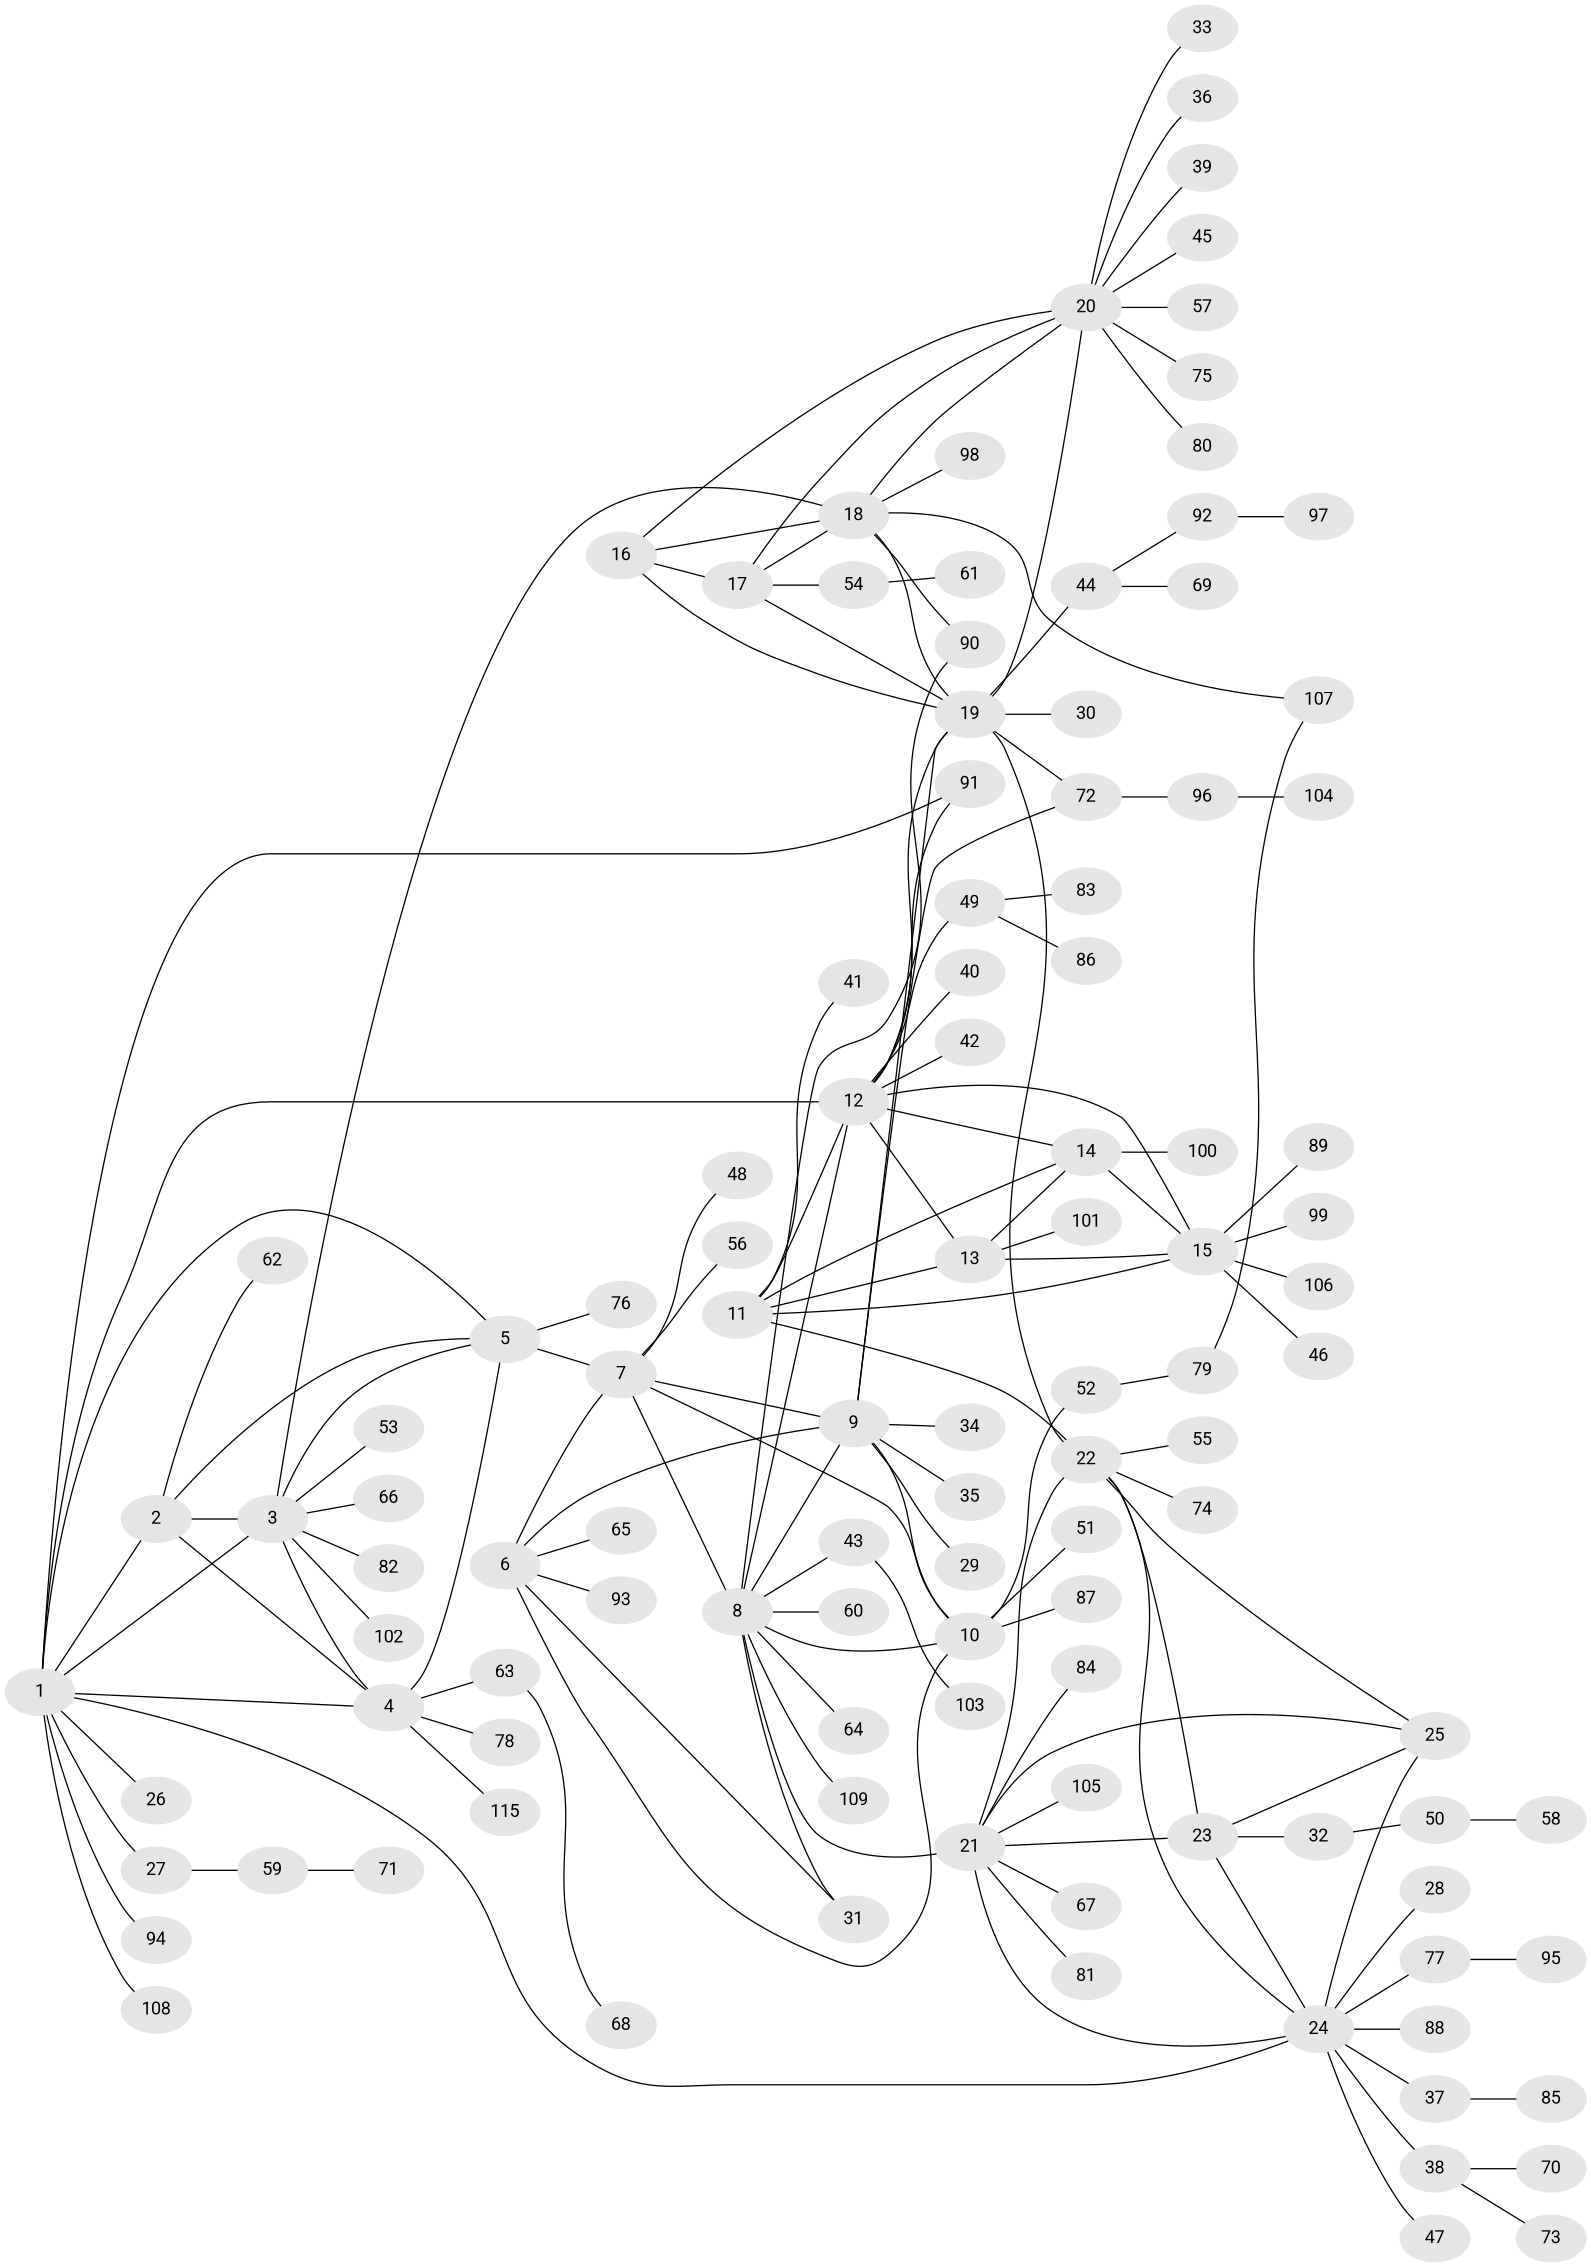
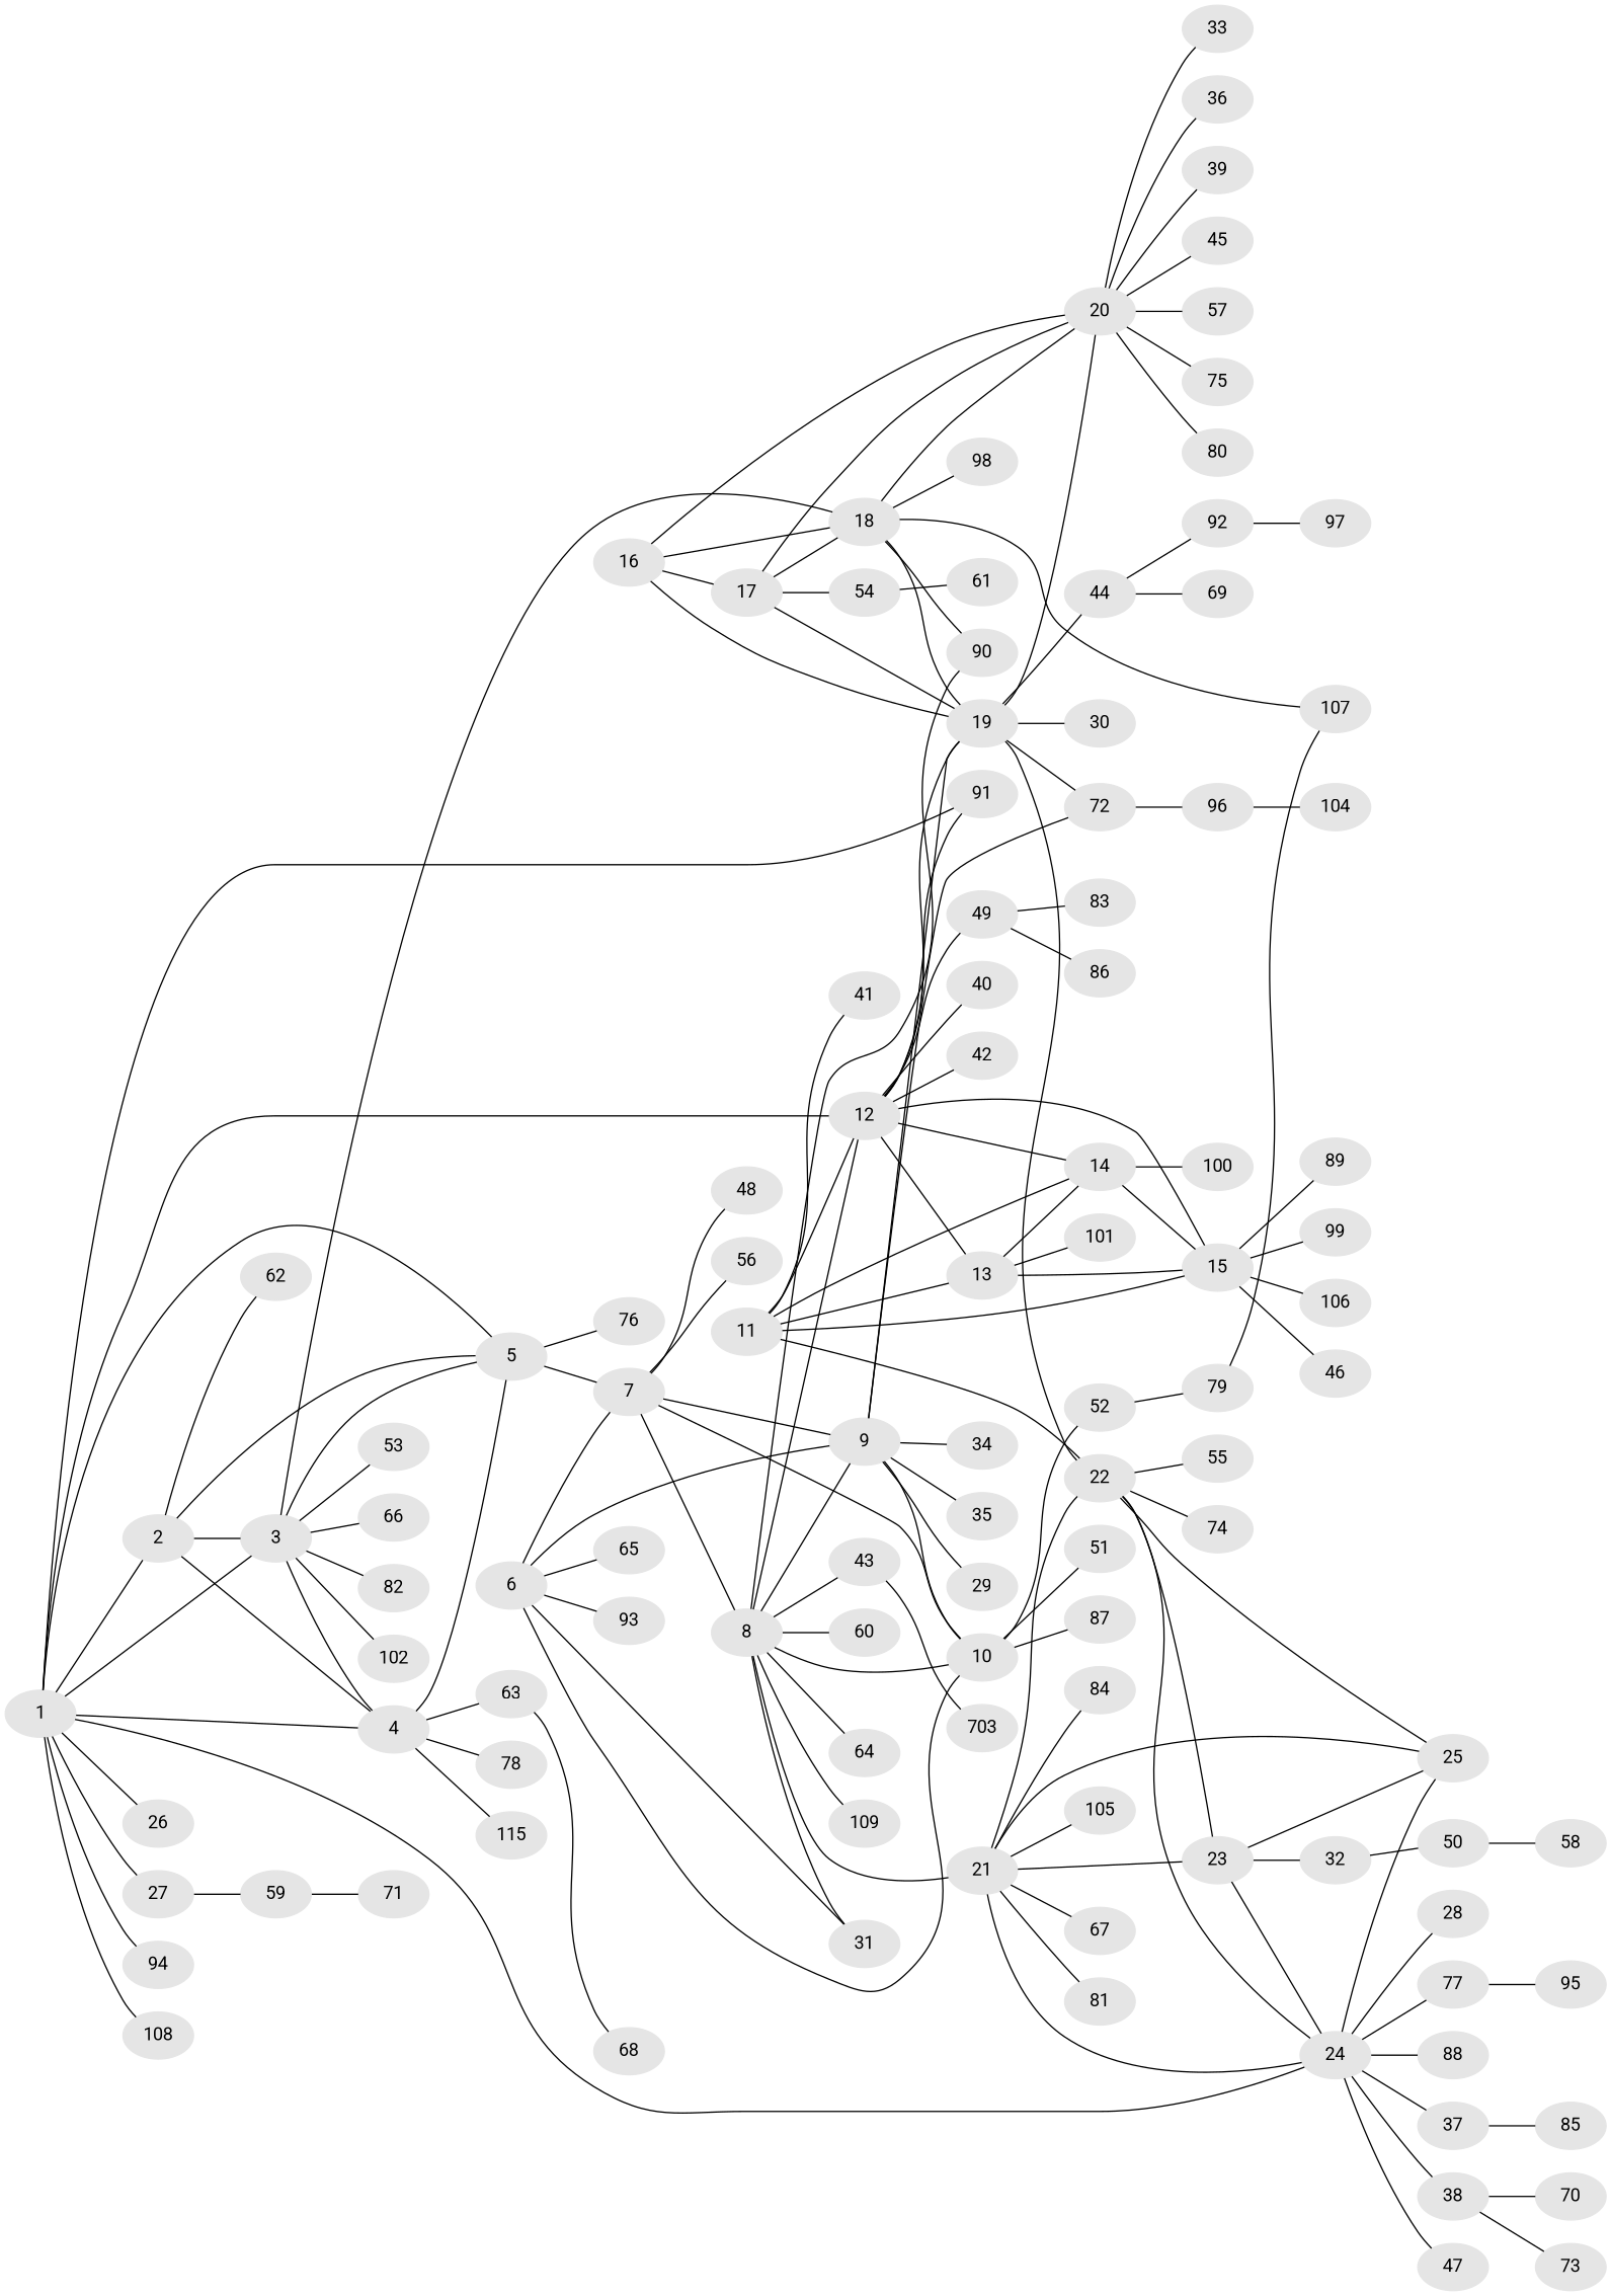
  graph {
    fontname=Roboto
    rankdir=LR
    node [color=gray90 fontname=Roboto style=filled]
    edge [fontname=Roboto]
    1
    2
    3
    4
    5
    12
    24
    26
    27
    91
    94
    108
    62
    18
    53
    66
    82
    102
    63
    78
    n21 [label=115]
    7
    76
    19
    13
    14
    15
    40
    42
    49
    25
    28
    37
    38
    47
    77
    88
    59
    90
    20
    98
    107
    68
    8
    9
    10
    48
    56
    6
    65
    93
    31
    21
    43
    60
    64
    109
    29
    34
    35
    72
    51
    52
    87
    22
    23
    67
    81
    84
    105
-   103
+   103 [label=703]
    30
    44
    96
    79
    11
    41
    101
    100
    46
    89
    99
    106
    55
    74
    83
    86
    16
    17
    54
    33
    36
    39
    45
    57
    75
    80
    61
    69
    92
    32
    50
    85
    70
    73
    95
    71
    58
    97
    104
    1 -- 2
    1 -- 3
    1 -- 4
    1 -- 5
    1 -- 12
    1 -- 24
    1 -- 26
    1 -- 27
    1 -- 91
    1 -- 94
    1 -- 108
    2 -- 3
    2 -- 4
    2 -- 5
    2 -- 62
    3 -- 4
    3 -- 5
    3 -- 18
    3 -- 53
    3 -- 66
    3 -- 82
    3 -- 102
    4 -- 5
    4 -- 63
    4 -- 78
    4 -- n21
    5 -- 7
    5 -- 76
    12 -- 91
    12 -- 19
    12 -- 13
    12 -- 14
    12 -- 15
    12 -- 40
    12 -- 42
    12 -- 49
    24 -- 25
    24 -- 28
    24 -- 37
    24 -- 38
    24 -- 47
    24 -- 77
    24 -- 88
    27 -- 59
    18 -- 19
    18 -- 90
    18 -- 20
    18 -- 98
    18 -- 107
    63 -- 68
    7 -- 8
    7 -- 9
    7 -- 10
    7 -- 48
    7 -- 56
    19 -- 20
    19 -- 72
    19 -- 22
    19 -- 30
    19 -- 44
    13 -- 14
    13 -- 15
    13 -- 101
    14 -- 15
    14 -- 100
    15 -- 46
    15 -- 89
    15 -- 99
    15 -- 106
    49 -- 83
    49 -- 86
    37 -- 85
    38 -- 70
    38 -- 73
    77 -- 95
    59 -- 71
    20 -- 33
    20 -- 36
    20 -- 39
    20 -- 45
    20 -- 57
    20 -- 75
    20 -- 80
    8 -- 12
    8 -- 90
    8 -- 9
    8 -- 10
    8 -- 31
    8 -- 21
    8 -- 43
    8 -- 60
    8 -- 64
    8 -- 109
    9 -- 19
    9 -- 10
    9 -- 29
    9 -- 34
    9 -- 35
    9 -- 72
    10 -- 51
    10 -- 52
    10 -- 87
    6 -- 7
    6 -- 9
    6 -- 10
    6 -- 65
    6 -- 93
    6 -- 31
    21 -- 24
    21 -- 25
    21 -- 22
    21 -- 23
    21 -- 67
    21 -- 81
    21 -- 84
    21 -- 105
    43 -- 103
    72 -- 96
    52 -- 79
    22 -- 24
    22 -- 25
    22 -- 23
    22 -- 55
    22 -- 74
    23 -- 24
    23 -- 25
    23 -- 32
    44 -- 69
    44 -- 92
    96 -- 104
    79 -- 107
    11 -- 12
    11 -- 13
    11 -- 14
    11 -- 15
    11 -- 22
    11 -- 41
    16 -- 18
    16 -- 19
    16 -- 20
    16 -- 17
    17 -- 18
    17 -- 19
    17 -- 20
    17 -- 54
    54 -- 61
    92 -- 97
    32 -- 50
    50 -- 58
  }
